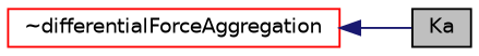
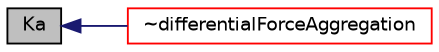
  digraph {
    rankdir=LR
    node [fontname=Helvetica fontsize=10 shape=record]
    n1 [color=black fillcolor=grey75 fontcolor=black height=0.2 label=Ka style=filled width=0.4]
    n2 [color=red height=0.2 label="~differentialForceAggregation" width=0.4]
-   n2 -> n1 [color=midnightblue dir=back fontname=Helvetica fontsize=10 labelfontname=Helvetica labelfontsize=10 style=solid]
+   n1 -> n2 [color=midnightblue dir=back fontname=Helvetica fontsize=10 labelfontname=Helvetica labelfontsize=10 style=solid]
  }
